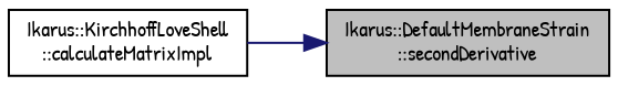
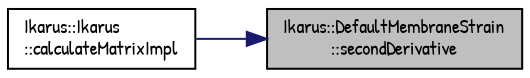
  digraph {
    rankdir=RL
    fontname="Patrick Hand"
    node [color=black fontname="Patrick Hand" fontsize=10 shape=record style=filled]
    n1 [fillcolor=grey75 fontcolor=black height=0.2 label="Ikarus::DefaultMembraneStrain\l::secondDerivative" width=0.4]
-   n2 [fillcolor=white height=0.2 label="Ikarus::KirchhoffLoveShell\l::calculateMatrixImpl" width=0.4]
+   n2 [fillcolor=white height=0.2 label="Ikarus::Ikarus\l::calculateMatrixImpl" width=0.4]
    n1 -> n2 [color=midnightblue dir=back fontname="Patrick Hand" fontsize=10 labelfontname=Helvetica labelfontsize=10 style=solid]
  }
